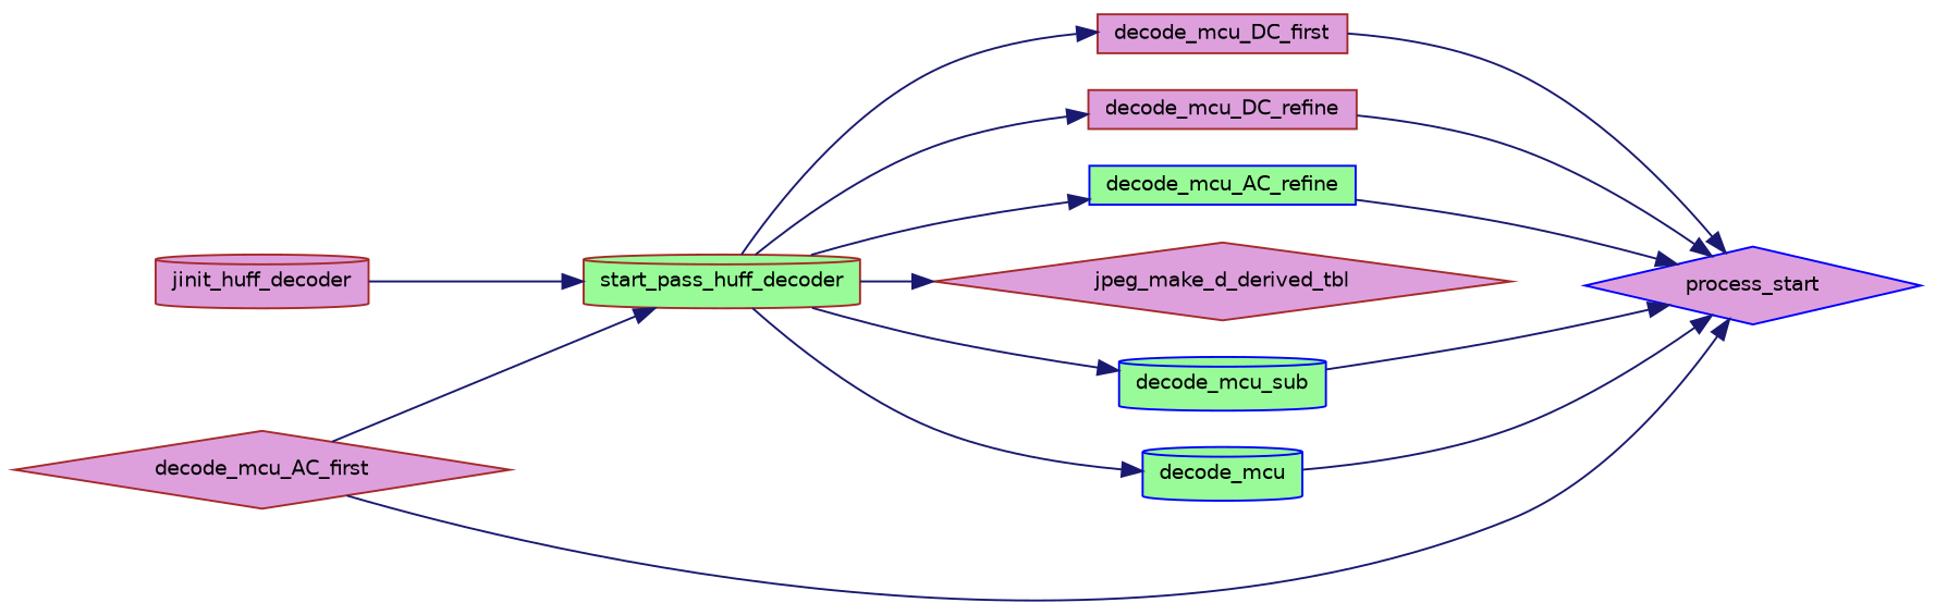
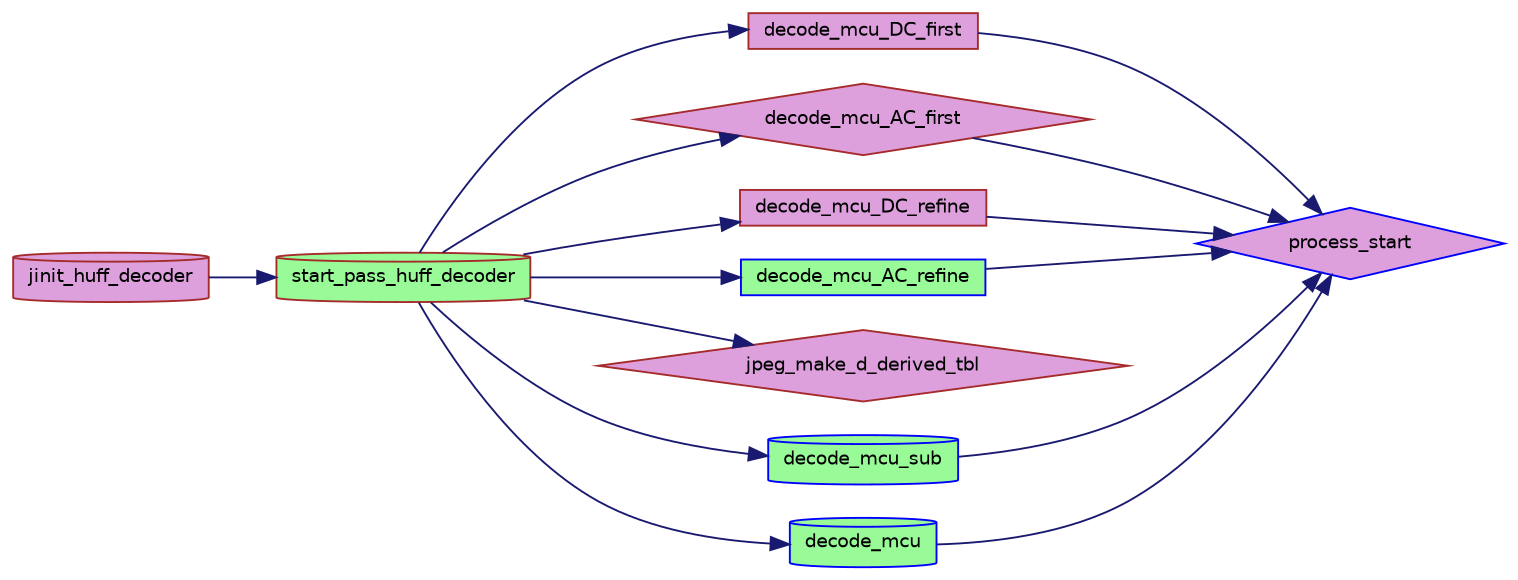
  digraph {
    rankdir=LR
    node [color=brown fillcolor=plum fontname=Helvetica fontsize=10 shape=cylinder style=filled]
    edge [color=midnightblue fontname=Helvetica fontsize=10 labelfontname=Helvetica labelfontsize=10 style=solid]
    n1 [fontcolor=black height=0.2 label=jinit_huff_decoder width=0.4]
    n2 [fillcolor=palegreen height=0.2 label=start_pass_huff_decoder width=0.4]
    n3 [height=0.2 label=decode_mcu_DC_first shape=box width=0.4]
    n4 [height=0.2 label=decode_mcu_AC_first shape=diamond width=0.4]
    n5 [height=0.2 label=decode_mcu_DC_refine shape=box width=0.4]
    n6 [color=blue fillcolor=palegreen height=0.2 label=decode_mcu_AC_refine shape=box width=0.4]
    n7 [height=0.2 label=jpeg_make_d_derived_tbl shape=diamond width=0.4]
    n8 [color=blue fillcolor=palegreen height=0.2 label=decode_mcu_sub width=0.4]
    n9 [color=blue fillcolor=palegreen height=0.2 label=decode_mcu width=0.4]
    n10 [color=blue height=0.2 label=process_start shape=diamond width=0.4]
    n1 -> n2
    n2 -> n3
-   n4 -> n2
+   n2 -> n4
    n2 -> n5
    n2 -> n6
    n2 -> n7
    n2 -> n8
    n2 -> n9
    n3 -> n10
    n4 -> n10
    n5 -> n10
    n6 -> n10
    n8 -> n10
    n9 -> n10
  }
